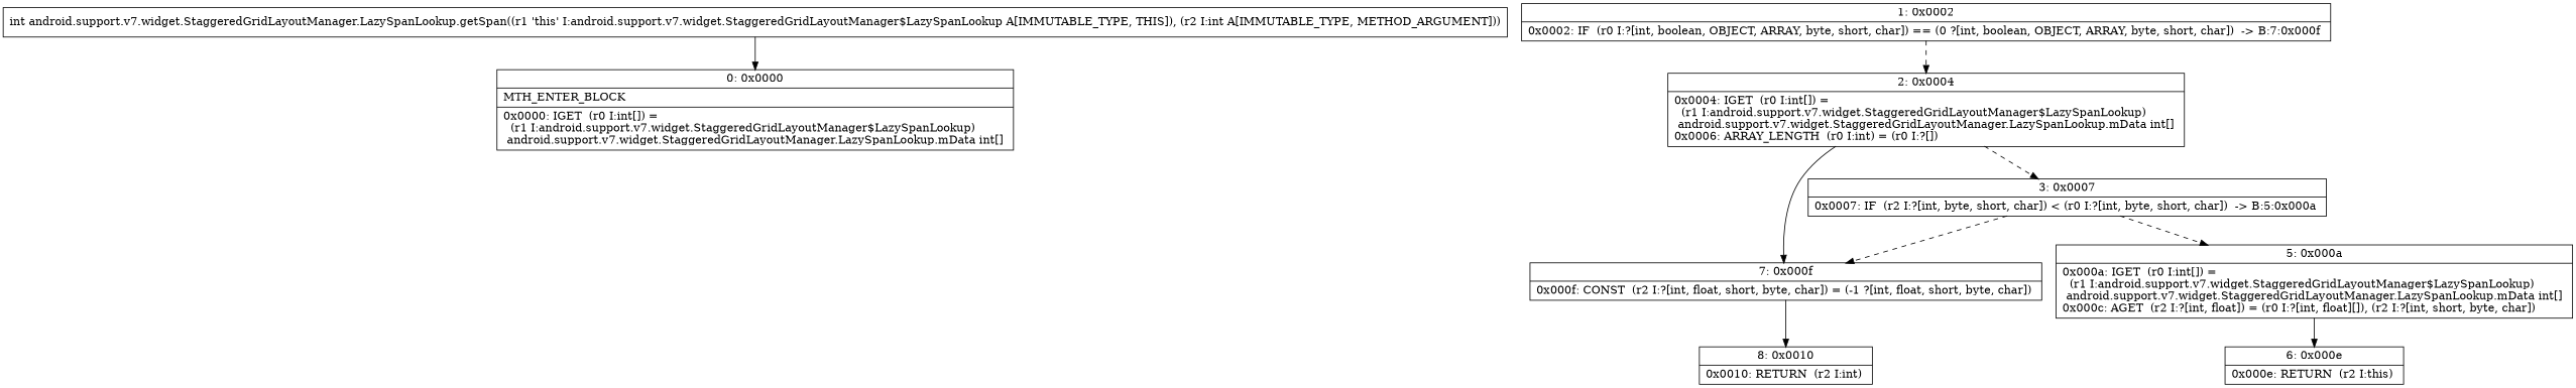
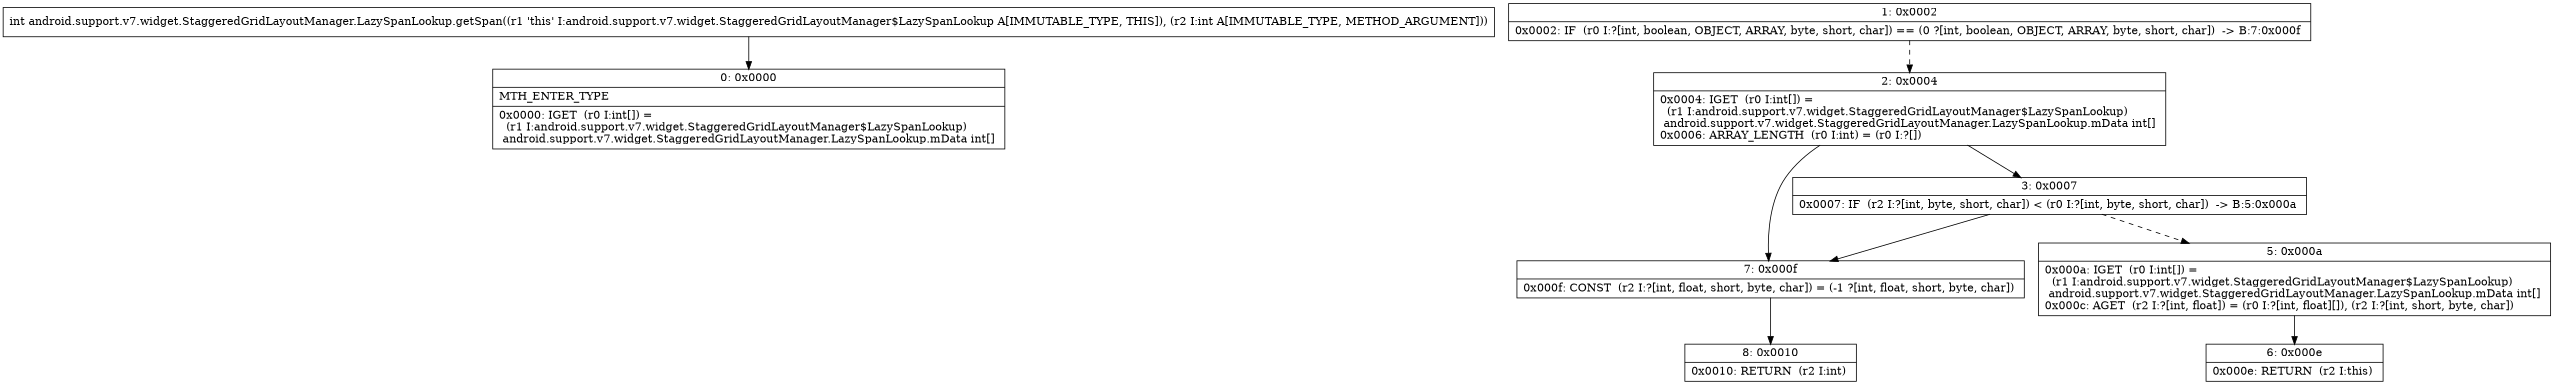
  digraph {
    node [shape=record]
-   n1 [label="{0\:\ 0x0000|MTH_ENTER_BLOCK\l|0x0000: IGET  (r0 I:int[]) = \l  (r1 I:android.support.v7.widget.StaggeredGridLayoutManager$LazySpanLookup)\l android.support.v7.widget.StaggeredGridLayoutManager.LazySpanLookup.mData int[] \l}"]
+   n1 [label="{0\:\ 0x0000|MTH_ENTER_TYPE\l|0x0000: IGET  (r0 I:int[]) = \l  (r1 I:android.support.v7.widget.StaggeredGridLayoutManager$LazySpanLookup)\l android.support.v7.widget.StaggeredGridLayoutManager.LazySpanLookup.mData int[] \l}"]
    n2 [label="{1\:\ 0x0002|0x0002: IF  (r0 I:?[int, boolean, OBJECT, ARRAY, byte, short, char]) == (0 ?[int, boolean, OBJECT, ARRAY, byte, short, char])  \-\> B:7:0x000f \l}"]
    n3 [label="{2\:\ 0x0004|0x0004: IGET  (r0 I:int[]) = \l  (r1 I:android.support.v7.widget.StaggeredGridLayoutManager$LazySpanLookup)\l android.support.v7.widget.StaggeredGridLayoutManager.LazySpanLookup.mData int[] \l0x0006: ARRAY_LENGTH  (r0 I:int) = (r0 I:?[]) \l}"]
    n4 [label="{7\:\ 0x000f|0x000f: CONST  (r2 I:?[int, float, short, byte, char]) = (\-1 ?[int, float, short, byte, char]) \l}"]
    n5 [label="{3\:\ 0x0007|0x0007: IF  (r2 I:?[int, byte, short, char]) \< (r0 I:?[int, byte, short, char])  \-\> B:5:0x000a \l}"]
    n6 [label="{8\:\ 0x0010|0x0010: RETURN  (r2 I:int) \l}"]
    n7 [label="{5\:\ 0x000a|0x000a: IGET  (r0 I:int[]) = \l  (r1 I:android.support.v7.widget.StaggeredGridLayoutManager$LazySpanLookup)\l android.support.v7.widget.StaggeredGridLayoutManager.LazySpanLookup.mData int[] \l0x000c: AGET  (r2 I:?[int, float]) = (r0 I:?[int, float][]), (r2 I:?[int, short, byte, char]) \l}"]
    n8 [label="{6\:\ 0x000e|0x000e: RETURN  (r2 I:this) \l}"]
    n9 [label="{int android.support.v7.widget.StaggeredGridLayoutManager.LazySpanLookup.getSpan((r1 'this' I:android.support.v7.widget.StaggeredGridLayoutManager$LazySpanLookup A[IMMUTABLE_TYPE, THIS]), (r2 I:int A[IMMUTABLE_TYPE, METHOD_ARGUMENT])) }"]
    n2 -> n3 [style=dashed]
    n3 -> n4
-   n3 -> n5 [style=dashed]
+   n3 -> n5
    n4 -> n6
-   n5 -> n4 [style=dashed]
+   n5 -> n4 [style=solid]
    n5 -> n7 [style=dashed]
    n7 -> n8
    n9 -> n1
  }
